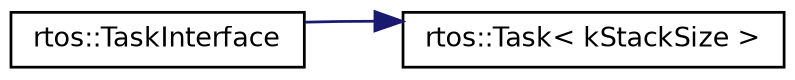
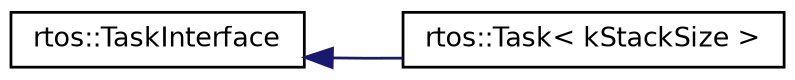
  digraph {
    rankdir=LR
    node [color=black fillcolor=white fontname=Helvetica fontsize=10 shape=record style=filled]
    n1 [height=0.2 label="rtos::TaskInterface" width=0.4]
    n2 [height=0.2 label="rtos::Task\< kStackSize \>" width=0.4]
-   n2 -> n1 [color=midnightblue dir=back fontname=Helvetica fontsize=10 labelfontname=Helvetica labelfontsize=10 style=solid]
+   n1 -> n2 [color=midnightblue dir=back fontname=Helvetica fontsize=10 labelfontname=Helvetica labelfontsize=10 style=solid]
  }
